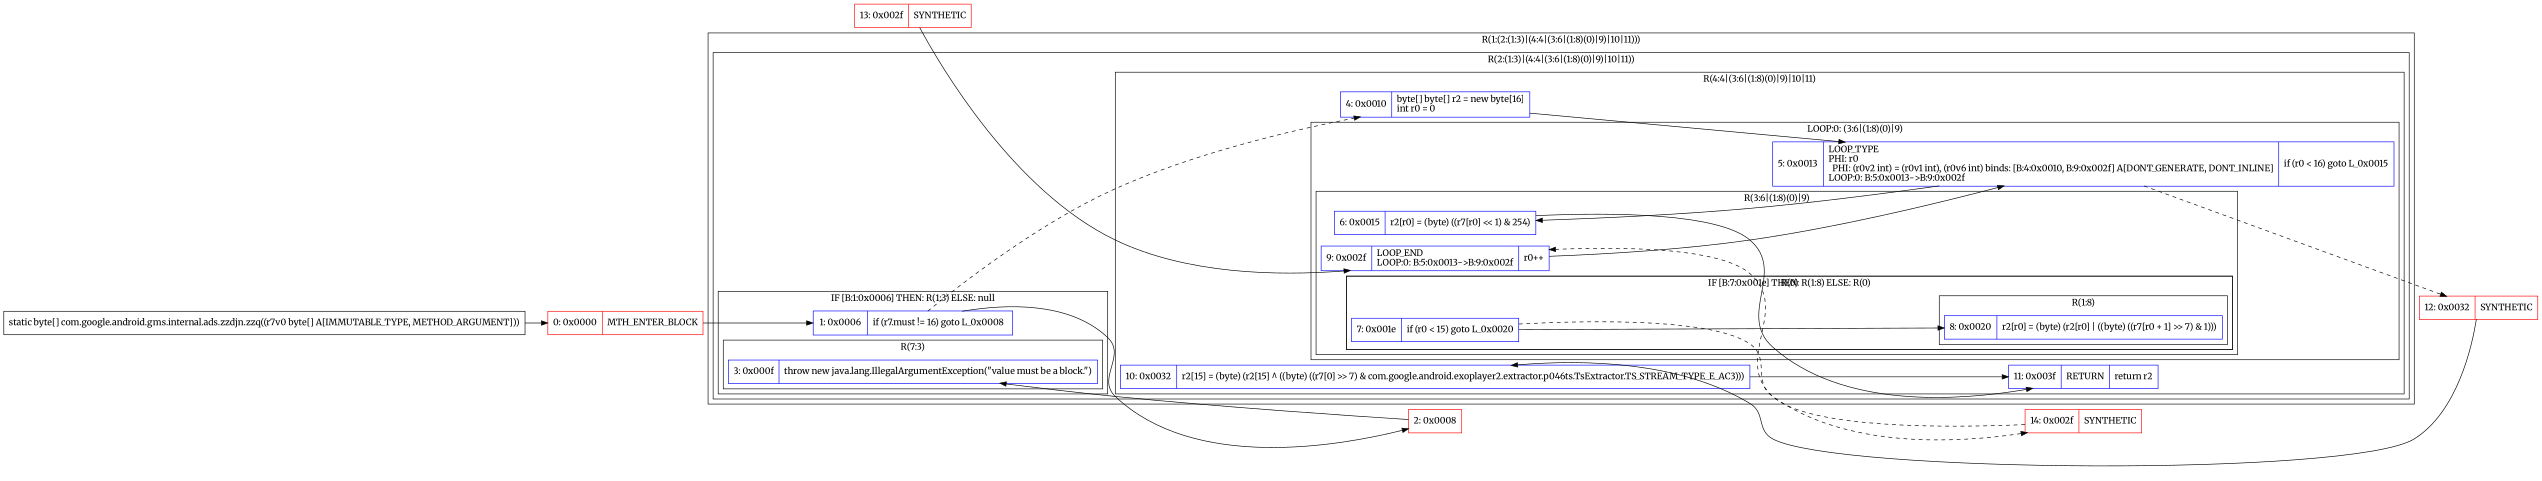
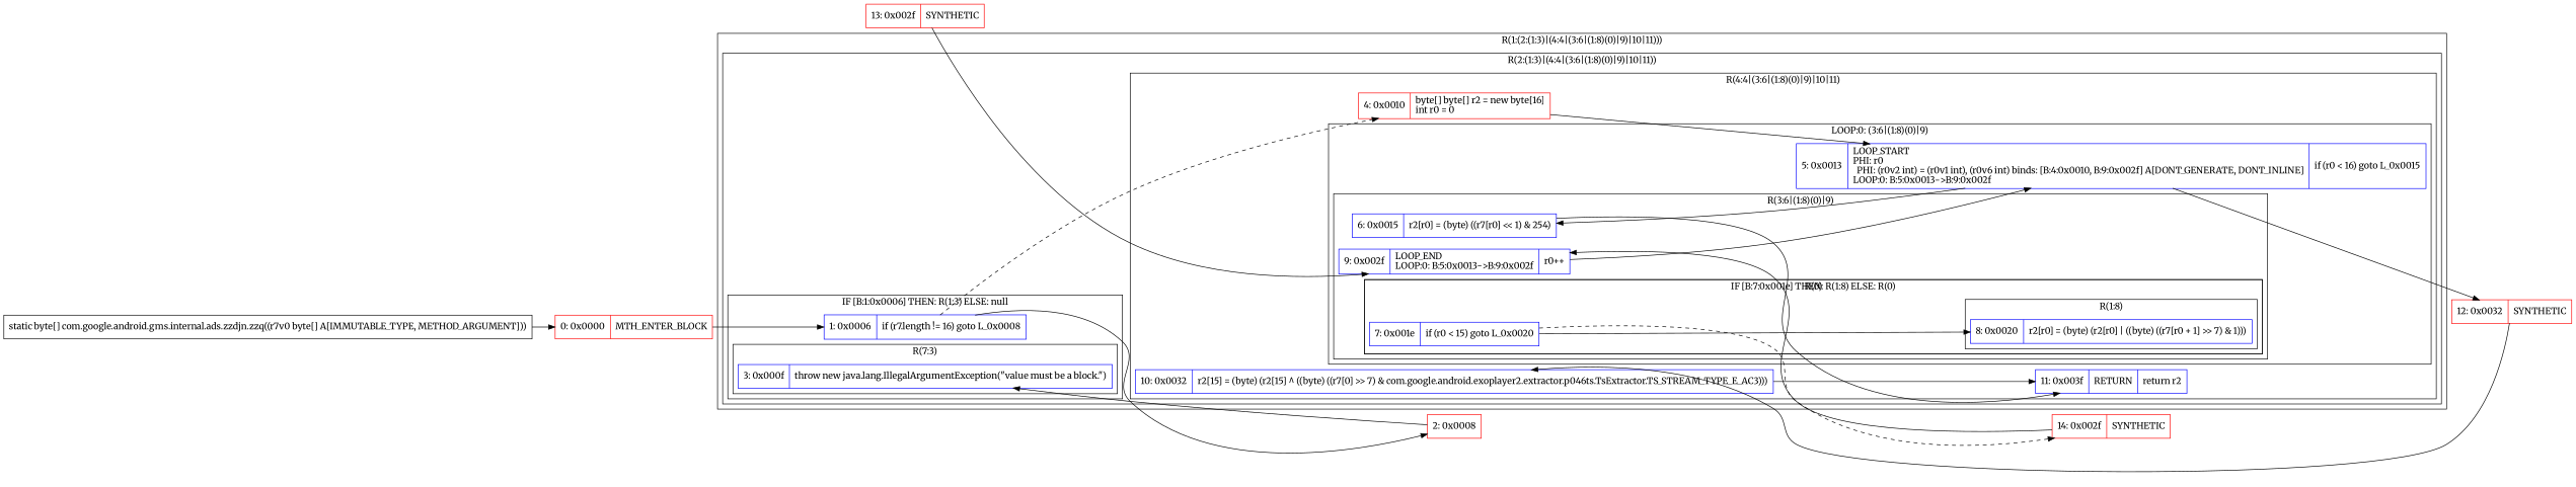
  digraph {
    fontname=Merriweather
    rankdir=LR
    node [color=blue fontname=Merriweather shape=record]
    edge [fontname=Merriweather]
    n1 [label="{3\:\ 0x000f|throw new java.lang.IllegalArgumentException(\"value must be a block.\")\l}"]
-   n2 [label="{1\:\ 0x0006|if (r7.must != 16) goto L_0x0008\l}"]
+   n2 [label="{1\:\ 0x0006|if (r7.length != 16) goto L_0x0008\l}"]
    n3 [label="{8\:\ 0x0020|r2[r0] = (byte) (r2[r0] \| ((byte) ((r7[r0 + 1] \>\> 7) & 1)))\l}"]
    n4 [label="{7\:\ 0x001e|if (r0 \< 15) goto L_0x0020\l}"]
    n5 [label="{6\:\ 0x0015|r2[r0] = (byte) ((r7[r0] \<\< 1) & 254)\l}"]
    n6 [label="{9\:\ 0x002f|LOOP_END\lLOOP:0: B:5:0x0013\-\>B:9:0x002f\l|r0++\l}"]
-   n7 [label="{5\:\ 0x0013|LOOP_TYPE\lPHI: r0 \l  PHI: (r0v2 int) = (r0v1 int), (r0v6 int) binds: [B:4:0x0010, B:9:0x002f] A[DONT_GENERATE, DONT_INLINE]\lLOOP:0: B:5:0x0013\-\>B:9:0x002f\l|if (r0 \< 16) goto L_0x0015\l}"]
-   n8 [label="{4\:\ 0x0010|byte[] byte[] r2 = new byte[16]\lint r0 = 0\l}"]
+   n7 [label="{5\:\ 0x0013|LOOP_START\lPHI: r0 \l  PHI: (r0v2 int) = (r0v1 int), (r0v6 int) binds: [B:4:0x0010, B:9:0x002f] A[DONT_GENERATE, DONT_INLINE]\lLOOP:0: B:5:0x0013\-\>B:9:0x002f\l|if (r0 \< 16) goto L_0x0015\l}"]
+   n8 [color=red label="{4\:\ 0x0010|byte[] byte[] r2 = new byte[16]\lint r0 = 0\l}"]
    n9 [label="{10\:\ 0x0032|r2[15] = (byte) (r2[15] ^ ((byte) ((r7[0] \>\> 7) & com.google.android.exoplayer2.extractor.p046ts.TsExtractor.TS_STREAM_TYPE_E_AC3)))\l}"]
    n10 [label="{11\:\ 0x003f|RETURN\l|return r2\l}"]
    n11 [color=red label="{2\:\ 0x0008}"]
    n12 [color=red label="{14\:\ 0x002f|SYNTHETIC\l}"]
    n13 [color=red label="{12\:\ 0x0032|SYNTHETIC\l}"]
    n14 [color=red label="{13\:\ 0x002f|SYNTHETIC\l}"]
    n15 [color=red label="{0\:\ 0x0000|MTH_ENTER_BLOCK\l}"]
    n16 [label="{static byte[] com.google.android.gms.internal.ads.zzdjn.zzq((r7v0 byte[] A[IMMUTABLE_TYPE, METHOD_ARGUMENT])) }" color=""]
    subgraph cluster_1 {
      label="R(1:(2:(1:3)|(4:4|(3:6|(1:8)(0)|9)|10|11)))"
      subgraph cluster_2 {
        label="R(2:(1:3)|(4:4|(3:6|(1:8)(0)|9)|10|11))"
        subgraph cluster_3 {
          label="IF [B:1:0x0006] THEN: R(1:3) ELSE: null"
          n2
          subgraph cluster_4 {
            label="R(7:3)"
            n1
          }
        }
        subgraph cluster_5 {
          label="R(4:4|(3:6|(1:8)(0)|9)|10|11)"
          n8
          n9
          n10
          subgraph cluster_6 {
            label="LOOP:0: (3:6|(1:8)(0)|9)"
            n7
            subgraph cluster_7 {
              label="R(3:6|(1:8)(0)|9)"
              n5
              n6
              subgraph cluster_8 {
                label="IF [B:7:0x001e] THEN: R(1:8) ELSE: R(0)"
                n4
                subgraph cluster_9 {
                  label="R(1:8)"
                  n3
                }
                subgraph cluster_10 {
                  label="R(0)"
                }
              }
            }
          }
        }
      }
    }
    n2 -> n8 [style=dashed]
    n2 -> n11
    n4 -> n3
    n4 -> n12 [style=dashed]
    n5 -> n10
    n6 -> n7
    n7 -> n5
-   n7 -> n13 [style=dashed]
+   n7 -> n13 [style=solid]
    n8 -> n7
    n9 -> n10
    n11 -> n1
-   n12 -> n6 [style=dashed]
+   n12 -> n6
    n13 -> n9
    n14 -> n6
    n15 -> n2
    n16 -> n15
  }
